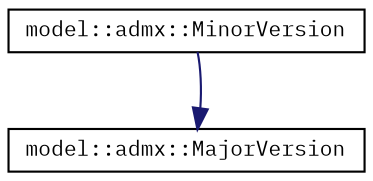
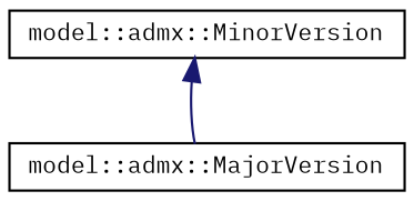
  digraph {
    rankdir=TB
    fontname="IBM Plex Mono"
    node [color=black fillcolor=white fontname="IBM Plex Mono" fontsize=10 shape=record style=filled]
    n1 [height=0.2 label="model::admx::MinorVersion" width=0.4]
    n2 [height=0.2 label="model::admx::MajorVersion" width=0.4]
-   n2 -> n1 [color=midnightblue dir=back fontname="IBM Plex Mono" fontsize=10 labelfontname=Helvetica labelfontsize=10 style=solid]
+   n1 -> n2 [color=midnightblue dir=back fontname="IBM Plex Mono" fontsize=10 labelfontname=Helvetica labelfontsize=10 style=solid]
  }
